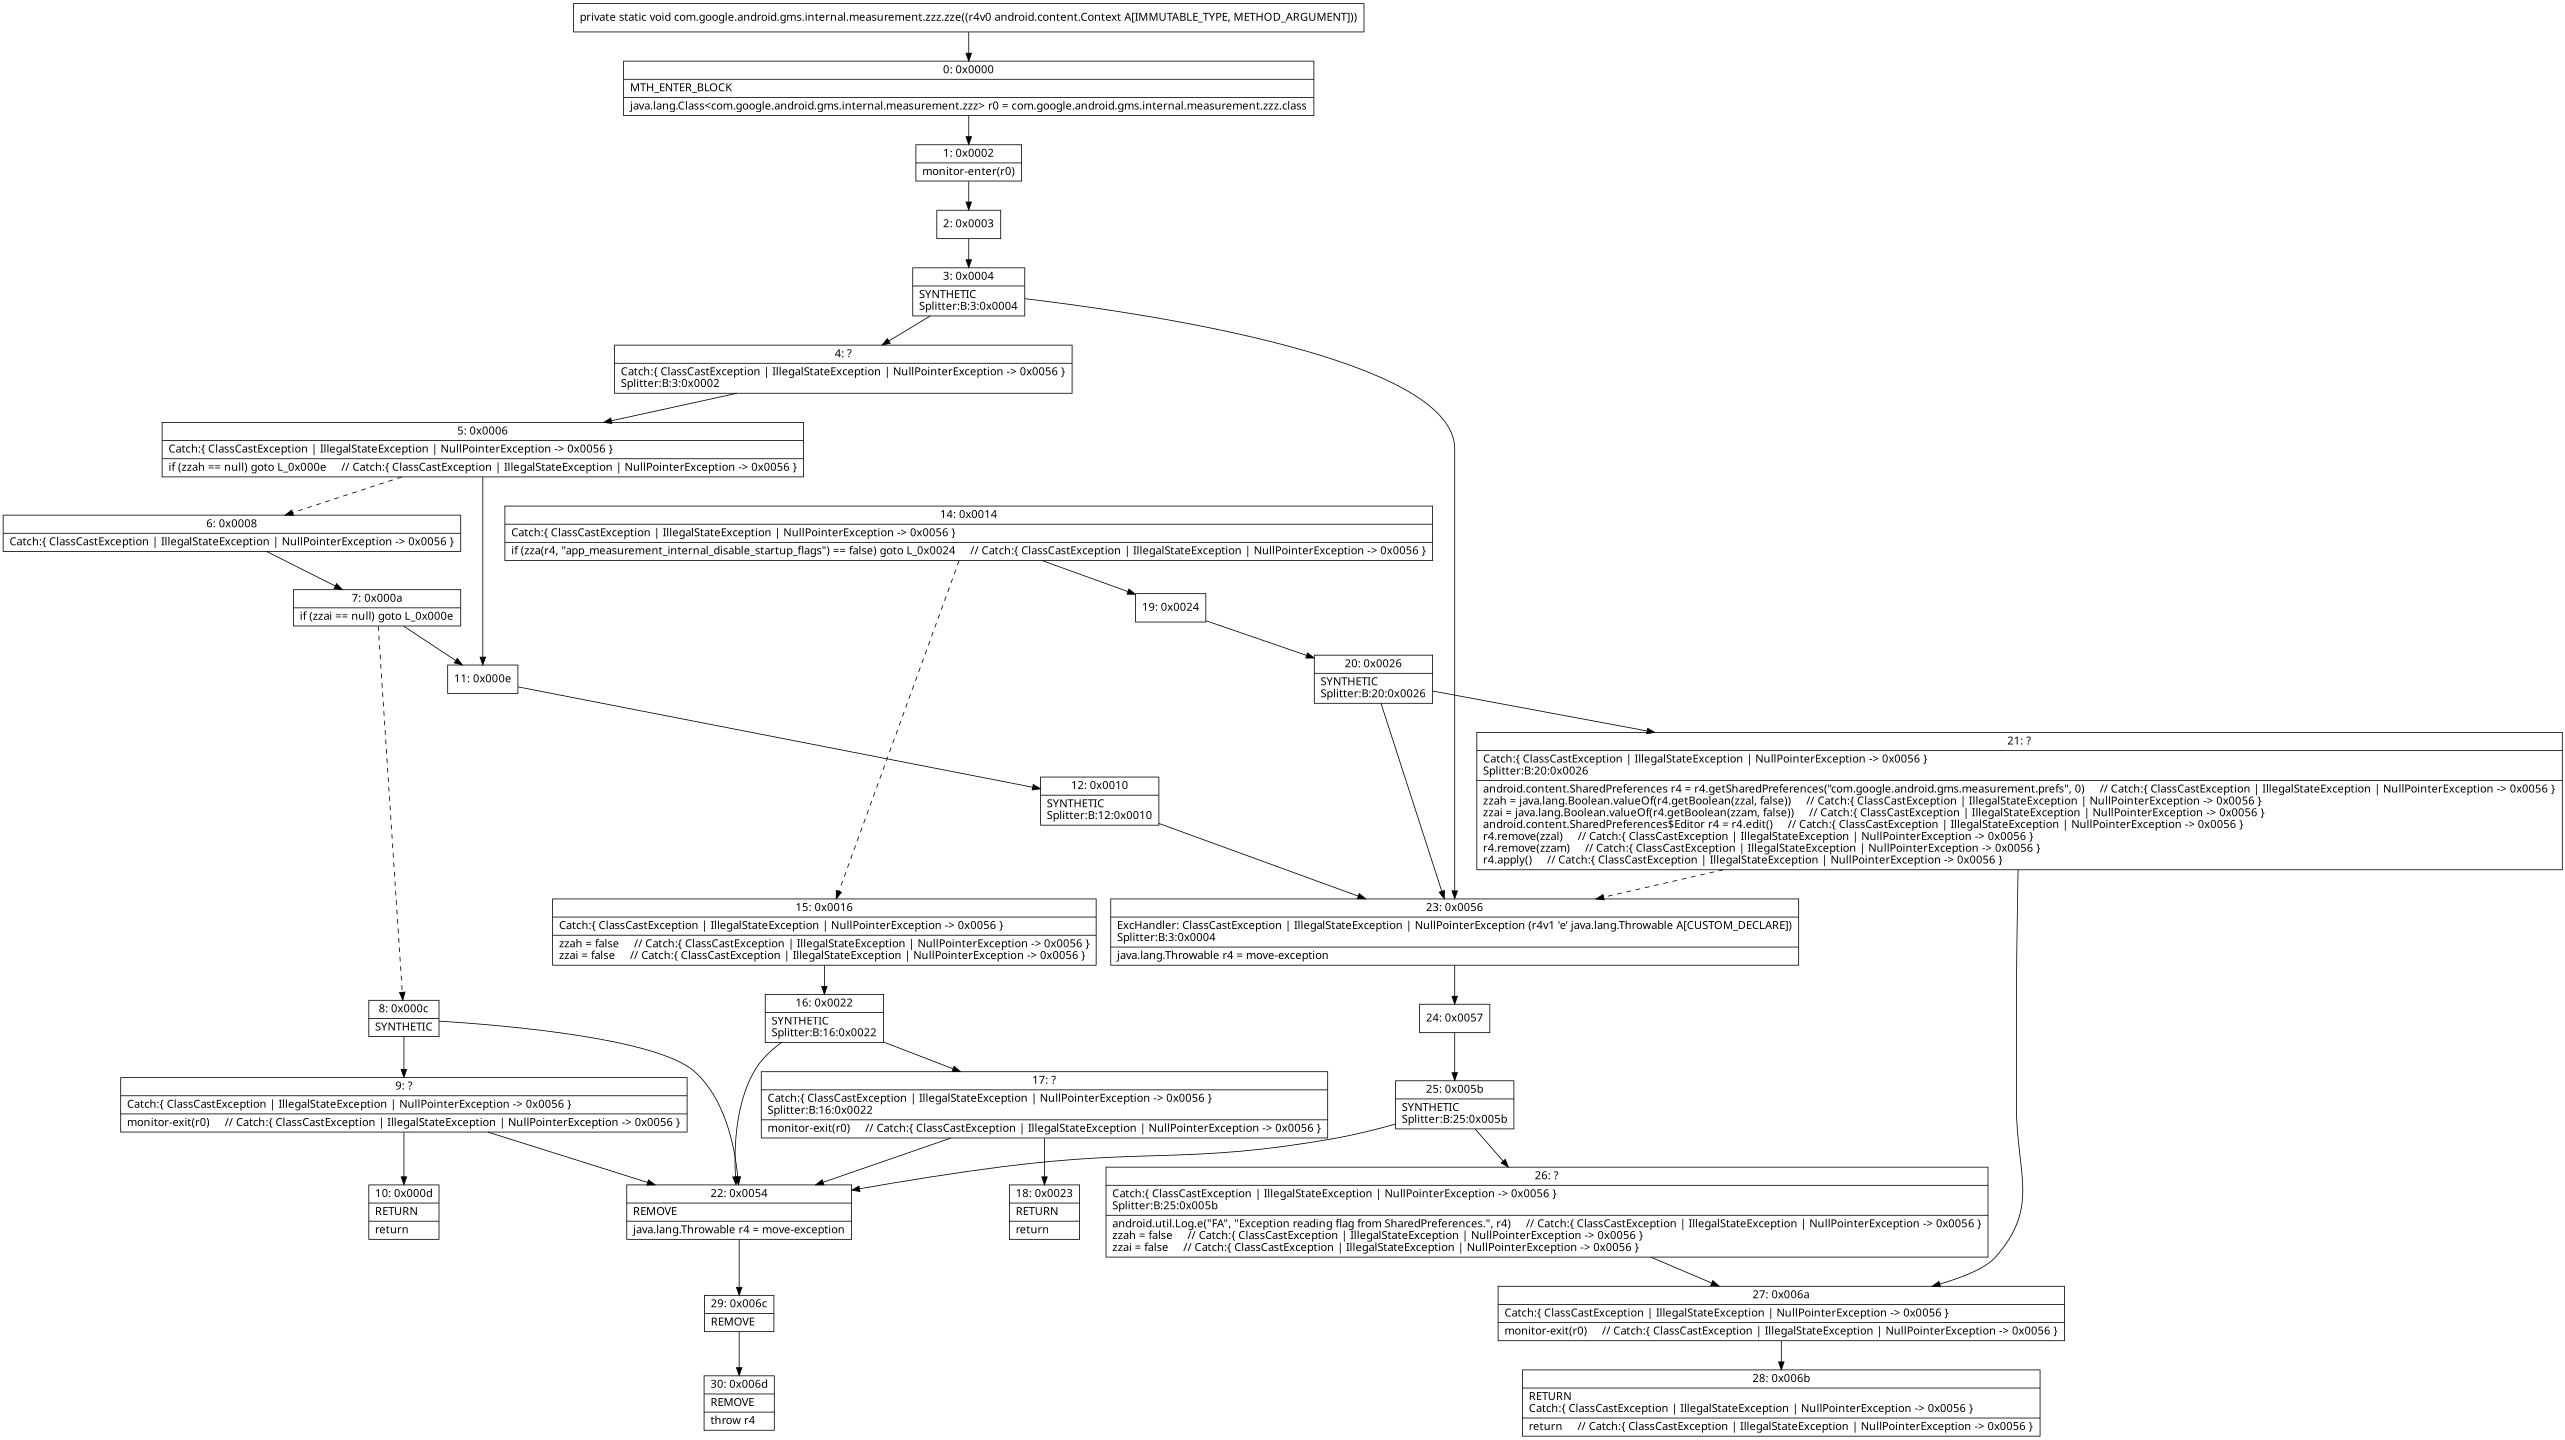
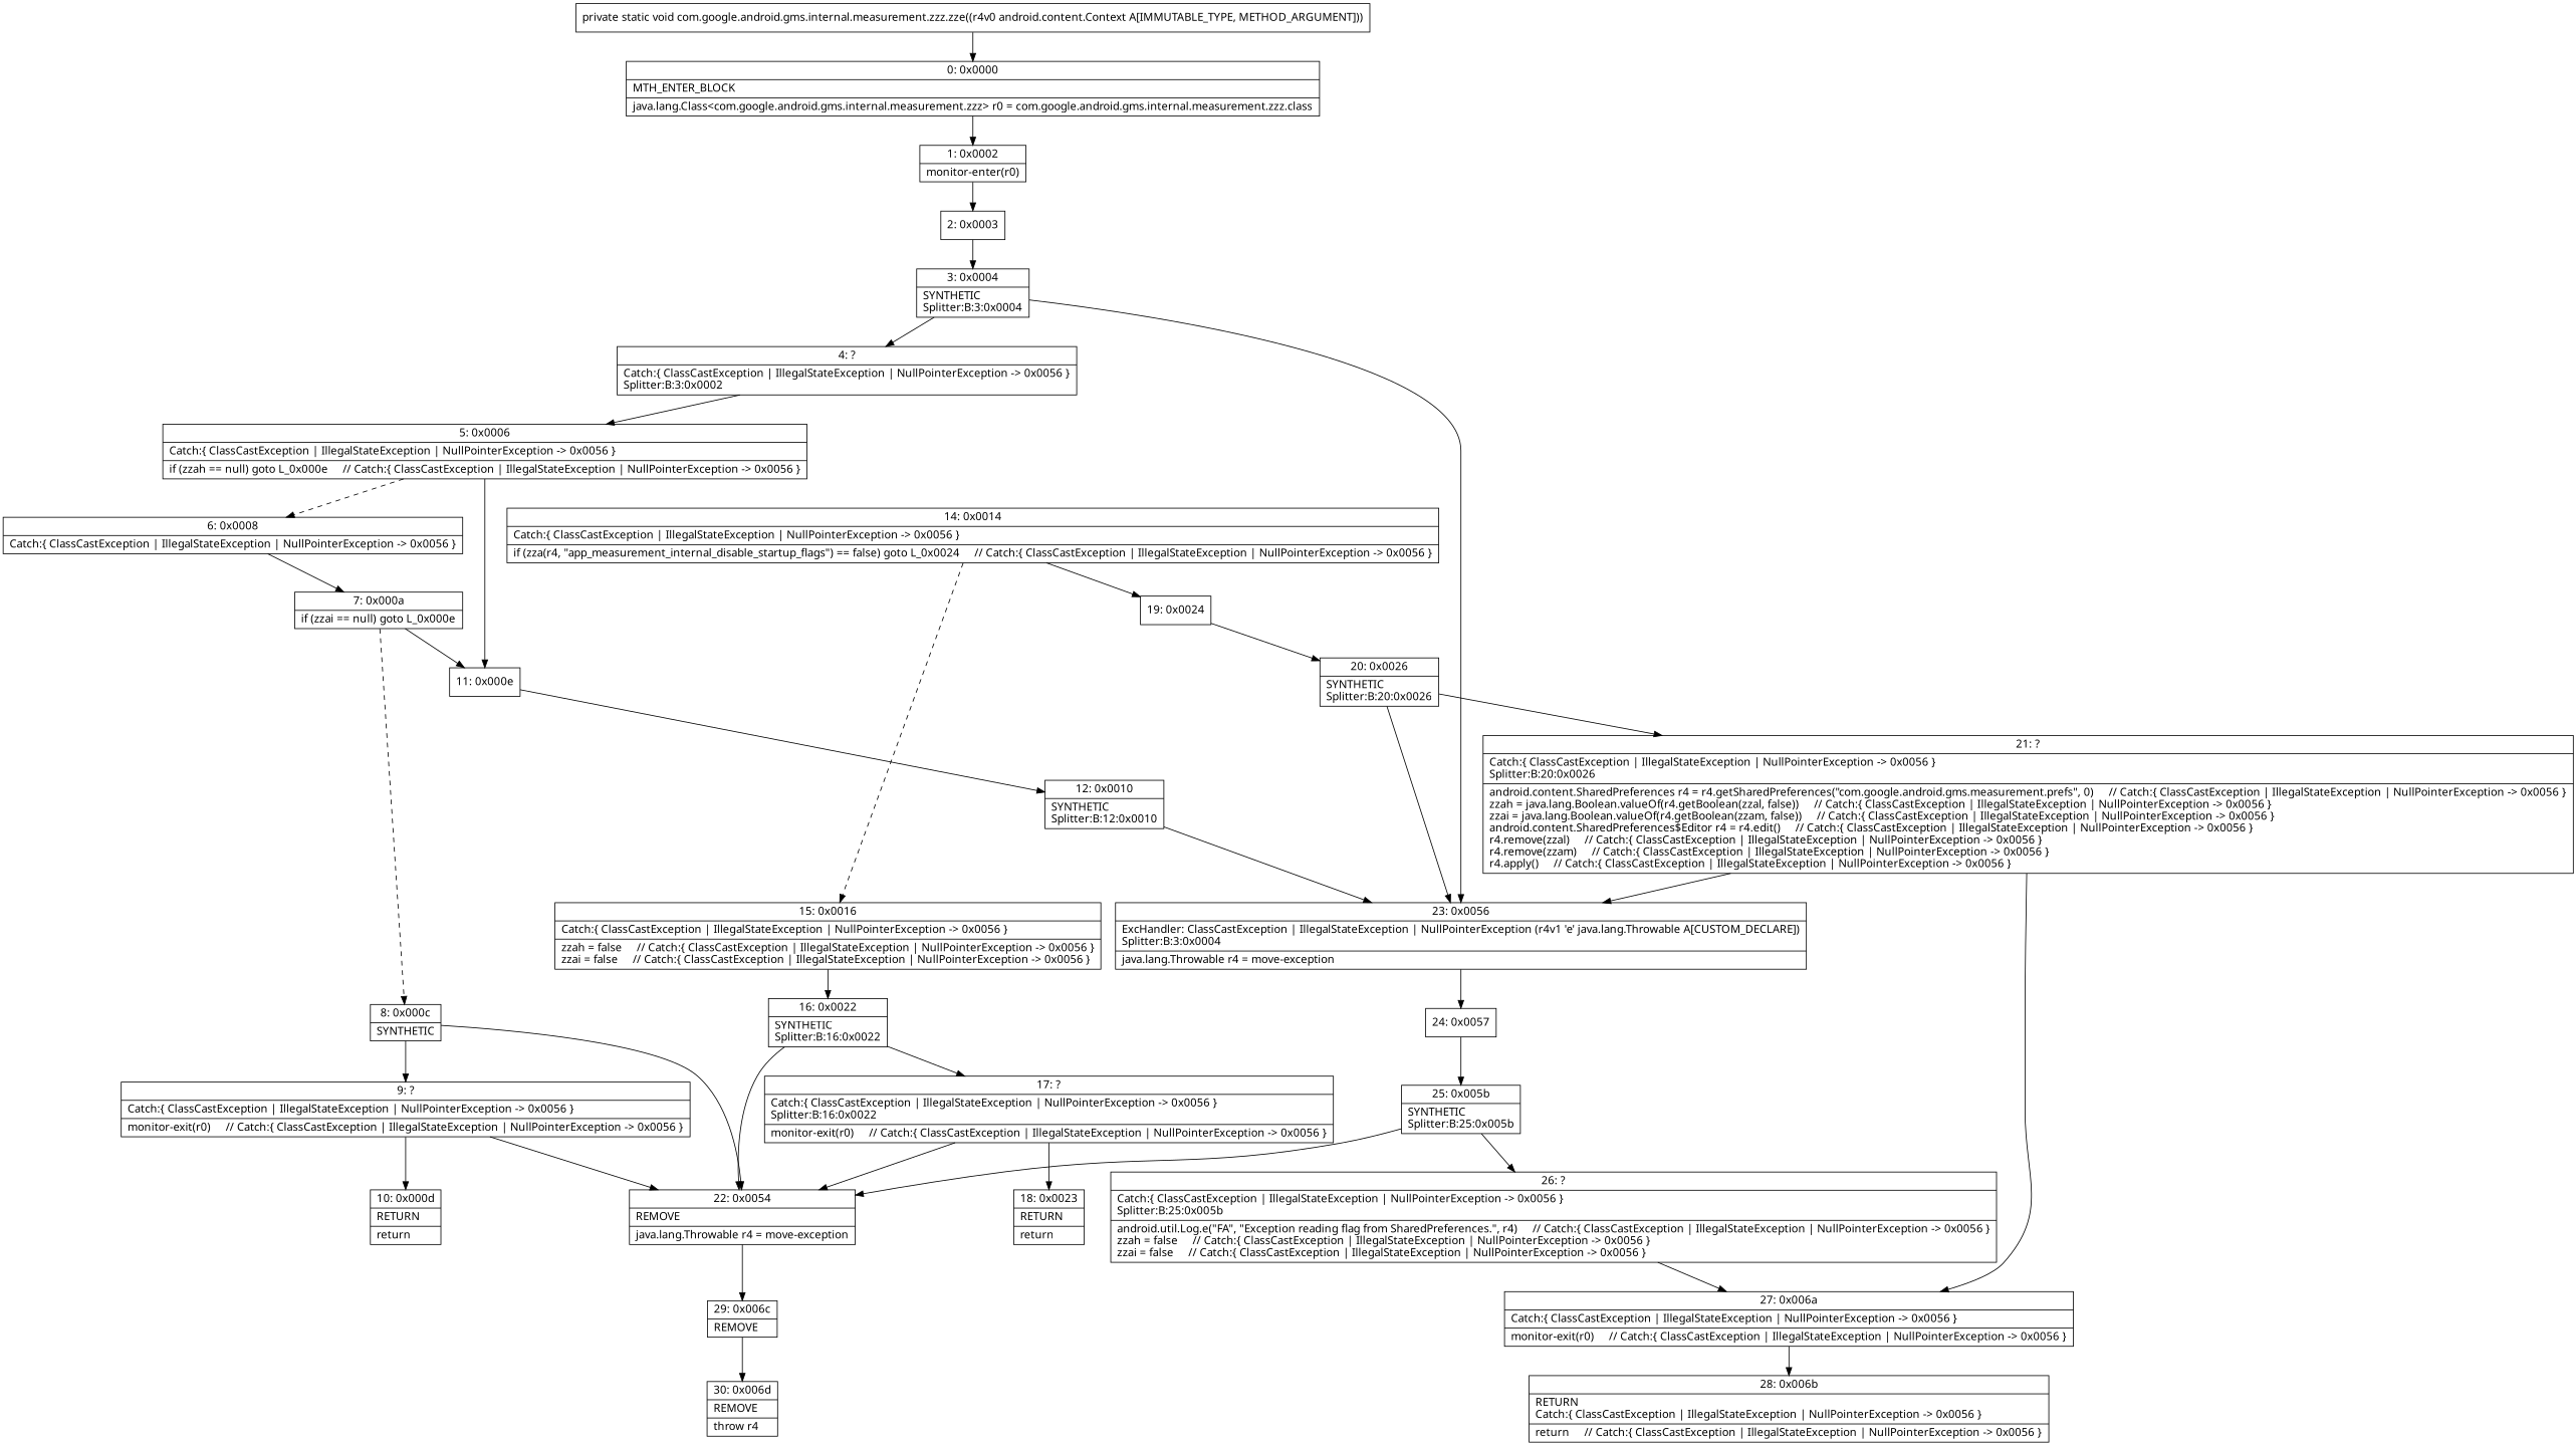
  digraph {
    fontname="Noto Sans"
    node [fontname="Noto Sans" shape=record]
    edge [fontname="Noto Sans"]
    n1 [label="{0\:\ 0x0000|MTH_ENTER_BLOCK\l|java.lang.Class\<com.google.android.gms.internal.measurement.zzz\> r0 = com.google.android.gms.internal.measurement.zzz.class\l}"]
    n2 [label="{1\:\ 0x0002|monitor\-enter(r0)\l}"]
    n3 [label="{2\:\ 0x0003}"]
    n4 [label="{3\:\ 0x0004|SYNTHETIC\lSplitter:B:3:0x0004\l}"]
    n5 [label="{4\:\ ?|Catch:\{ ClassCastException \| IllegalStateException \| NullPointerException \-\> 0x0056 \}\lSplitter:B:3:0x0002\l}"]
    n6 [label="{23\:\ 0x0056|ExcHandler: ClassCastException \| IllegalStateException \| NullPointerException (r4v1 'e' java.lang.Throwable A[CUSTOM_DECLARE])\lSplitter:B:3:0x0004\l|java.lang.Throwable r4 = move\-exception\l}"]
    n7 [label="{5\:\ 0x0006|Catch:\{ ClassCastException \| IllegalStateException \| NullPointerException \-\> 0x0056 \}\l|if (zzah == null) goto L_0x000e     \/\/ Catch:\{ ClassCastException \| IllegalStateException \| NullPointerException \-\> 0x0056 \}\l}"]
    n8 [label="{24\:\ 0x0057}"]
    n9 [label="{6\:\ 0x0008|Catch:\{ ClassCastException \| IllegalStateException \| NullPointerException \-\> 0x0056 \}\l}"]
    n10 [label="{11\:\ 0x000e}"]
    n11 [label="{7\:\ 0x000a|if (zzai == null) goto L_0x000e\l}"]
    n12 [label="{12\:\ 0x0010|SYNTHETIC\lSplitter:B:12:0x0010\l}"]
    n13 [label="{8\:\ 0x000c|SYNTHETIC\l}"]
    n14 [label="{9\:\ ?|Catch:\{ ClassCastException \| IllegalStateException \| NullPointerException \-\> 0x0056 \}\l|monitor\-exit(r0)     \/\/ Catch:\{ ClassCastException \| IllegalStateException \| NullPointerException \-\> 0x0056 \}\l}"]
    n15 [label="{22\:\ 0x0054|REMOVE\l|java.lang.Throwable r4 = move\-exception\l}"]
    n16 [label="{10\:\ 0x000d|RETURN\l|return\l}"]
    n17 [label="{29\:\ 0x006c|REMOVE\l}"]
    n18 [label="{14\:\ 0x0014|Catch:\{ ClassCastException \| IllegalStateException \| NullPointerException \-\> 0x0056 \}\l|if (zza(r4, \"app_measurement_internal_disable_startup_flags\") == false) goto L_0x0024     \/\/ Catch:\{ ClassCastException \| IllegalStateException \| NullPointerException \-\> 0x0056 \}\l}"]
    n19 [label="{15\:\ 0x0016|Catch:\{ ClassCastException \| IllegalStateException \| NullPointerException \-\> 0x0056 \}\l|zzah = false     \/\/ Catch:\{ ClassCastException \| IllegalStateException \| NullPointerException \-\> 0x0056 \}\lzzai = false     \/\/ Catch:\{ ClassCastException \| IllegalStateException \| NullPointerException \-\> 0x0056 \}\l}"]
    n20 [label="{19\:\ 0x0024}"]
    n21 [label="{16\:\ 0x0022|SYNTHETIC\lSplitter:B:16:0x0022\l}"]
    n22 [label="{20\:\ 0x0026|SYNTHETIC\lSplitter:B:20:0x0026\l}"]
    n23 [label="{17\:\ ?|Catch:\{ ClassCastException \| IllegalStateException \| NullPointerException \-\> 0x0056 \}\lSplitter:B:16:0x0022\l|monitor\-exit(r0)     \/\/ Catch:\{ ClassCastException \| IllegalStateException \| NullPointerException \-\> 0x0056 \}\l}"]
    n24 [label="{18\:\ 0x0023|RETURN\l|return\l}"]
    n25 [label="{21\:\ ?|Catch:\{ ClassCastException \| IllegalStateException \| NullPointerException \-\> 0x0056 \}\lSplitter:B:20:0x0026\l|android.content.SharedPreferences r4 = r4.getSharedPreferences(\"com.google.android.gms.measurement.prefs\", 0)     \/\/ Catch:\{ ClassCastException \| IllegalStateException \| NullPointerException \-\> 0x0056 \}\lzzah = java.lang.Boolean.valueOf(r4.getBoolean(zzal, false))     \/\/ Catch:\{ ClassCastException \| IllegalStateException \| NullPointerException \-\> 0x0056 \}\lzzai = java.lang.Boolean.valueOf(r4.getBoolean(zzam, false))     \/\/ Catch:\{ ClassCastException \| IllegalStateException \| NullPointerException \-\> 0x0056 \}\landroid.content.SharedPreferences$Editor r4 = r4.edit()     \/\/ Catch:\{ ClassCastException \| IllegalStateException \| NullPointerException \-\> 0x0056 \}\lr4.remove(zzal)     \/\/ Catch:\{ ClassCastException \| IllegalStateException \| NullPointerException \-\> 0x0056 \}\lr4.remove(zzam)     \/\/ Catch:\{ ClassCastException \| IllegalStateException \| NullPointerException \-\> 0x0056 \}\lr4.apply()     \/\/ Catch:\{ ClassCastException \| IllegalStateException \| NullPointerException \-\> 0x0056 \}\l}"]
    n26 [label="{27\:\ 0x006a|Catch:\{ ClassCastException \| IllegalStateException \| NullPointerException \-\> 0x0056 \}\l|monitor\-exit(r0)     \/\/ Catch:\{ ClassCastException \| IllegalStateException \| NullPointerException \-\> 0x0056 \}\l}"]
    n27 [label="{28\:\ 0x006b|RETURN\lCatch:\{ ClassCastException \| IllegalStateException \| NullPointerException \-\> 0x0056 \}\l|return     \/\/ Catch:\{ ClassCastException \| IllegalStateException \| NullPointerException \-\> 0x0056 \}\l}"]
    n28 [label="{30\:\ 0x006d|REMOVE\l|throw r4\l}"]
    n29 [label="{25\:\ 0x005b|SYNTHETIC\lSplitter:B:25:0x005b\l}"]
    n30 [label="{26\:\ ?|Catch:\{ ClassCastException \| IllegalStateException \| NullPointerException \-\> 0x0056 \}\lSplitter:B:25:0x005b\l|android.util.Log.e(\"FA\", \"Exception reading flag from SharedPreferences.\", r4)     \/\/ Catch:\{ ClassCastException \| IllegalStateException \| NullPointerException \-\> 0x0056 \}\lzzah = false     \/\/ Catch:\{ ClassCastException \| IllegalStateException \| NullPointerException \-\> 0x0056 \}\lzzai = false     \/\/ Catch:\{ ClassCastException \| IllegalStateException \| NullPointerException \-\> 0x0056 \}\l}"]
    n31 [label="{private static void com.google.android.gms.internal.measurement.zzz.zze((r4v0 android.content.Context A[IMMUTABLE_TYPE, METHOD_ARGUMENT])) }"]
    n1 -> n2
    n2 -> n3
    n3 -> n4
    n4 -> n5
    n4 -> n6
    n5 -> n7
    n6 -> n8
    n7 -> n9 [style=dashed]
    n7 -> n10
    n8 -> n29
    n9 -> n11
    n10 -> n12
    n11 -> n10
    n11 -> n13 [style=dashed]
    n12 -> n6
    n13 -> n14
    n13 -> n15
    n14 -> n15
    n14 -> n16
    n15 -> n17
    n17 -> n28
    n18 -> n19 [style=dashed]
    n18 -> n20
    n19 -> n21
    n20 -> n22
    n21 -> n15
    n21 -> n23
    n22 -> n6
    n22 -> n25
    n23 -> n15
    n23 -> n24
-   n25 -> n6 [style=dashed]
+   n25 -> n6
    n25 -> n26
    n26 -> n27
    n29 -> n15
    n29 -> n30
    n30 -> n26
    n31 -> n1
  }
